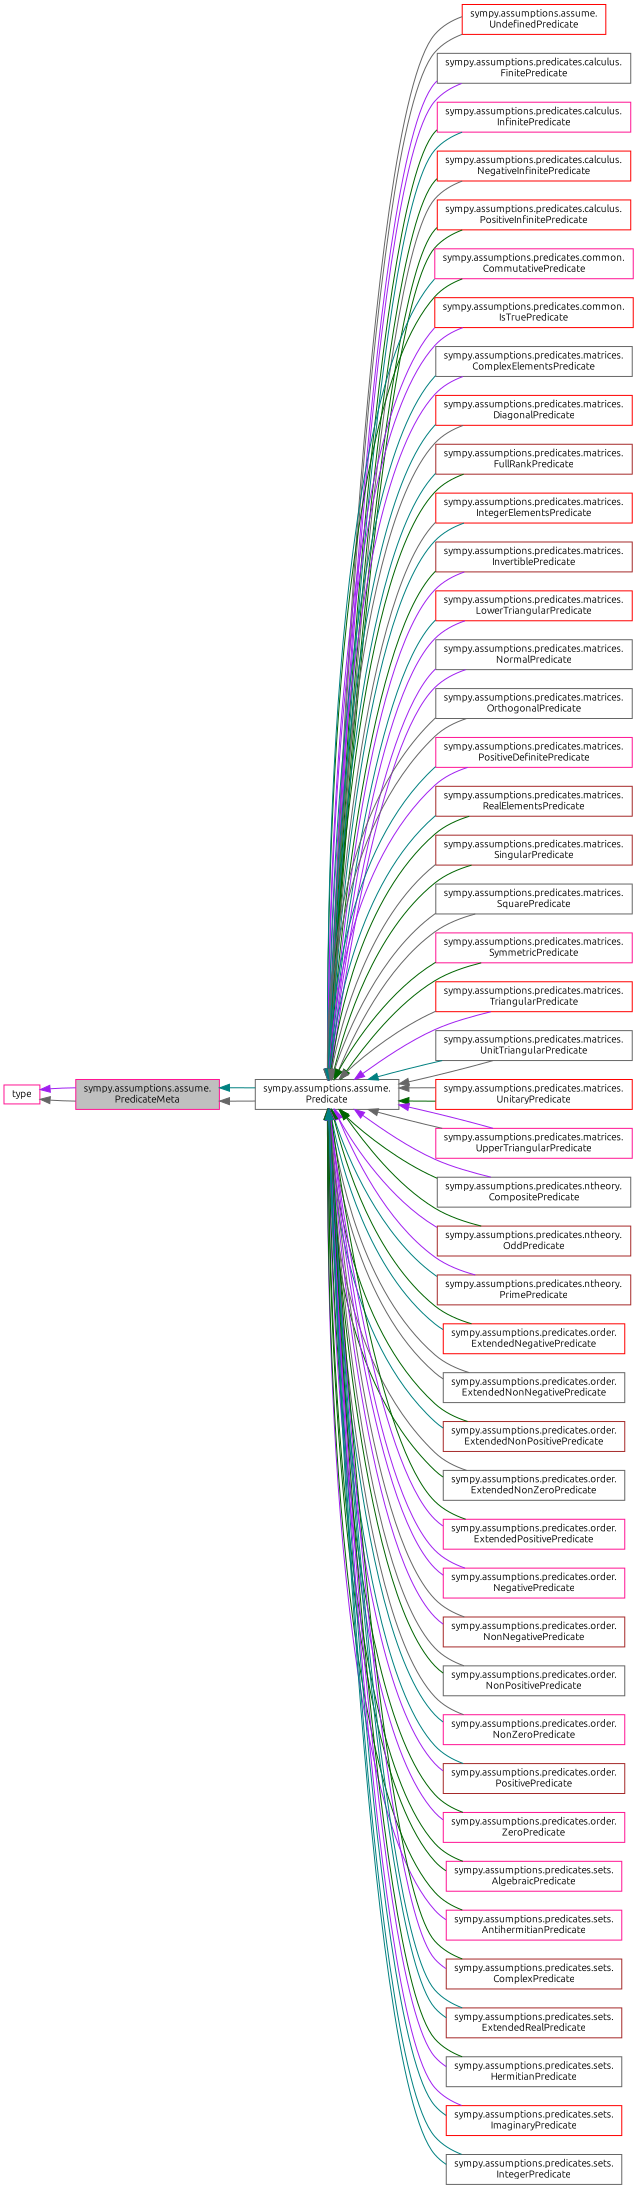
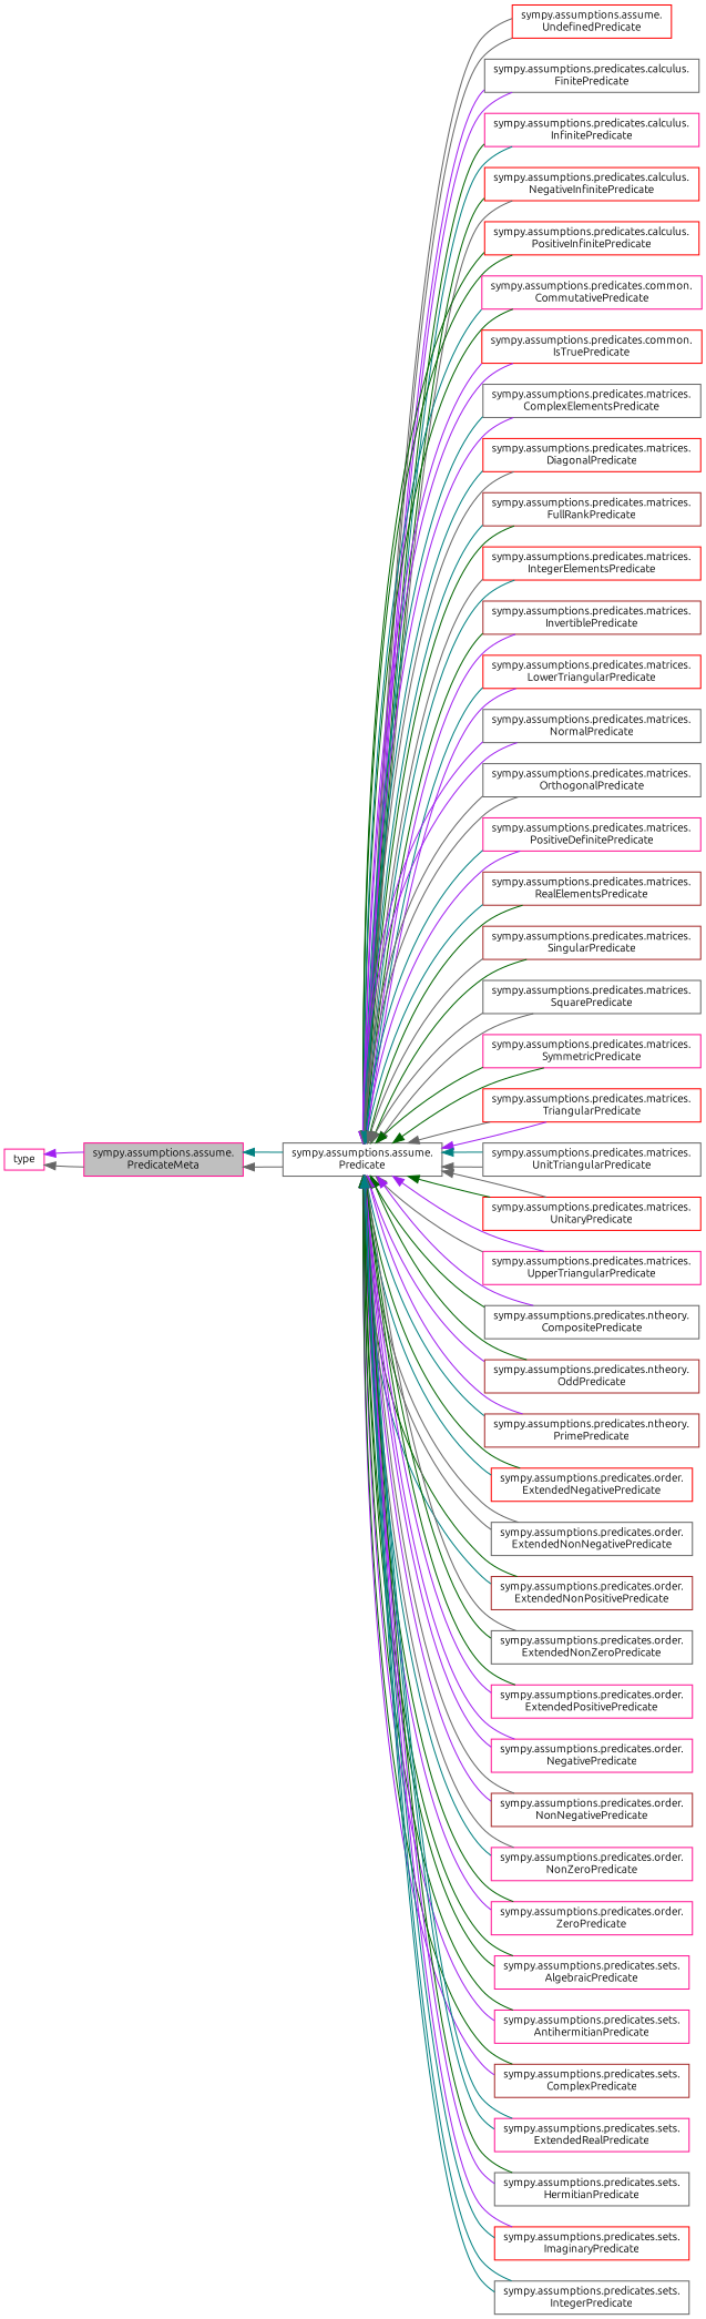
  digraph {
    fontname=Ubuntu
    rankdir=LR
    node [color=deeppink fillcolor=white fontname=Ubuntu fontsize=10 shape=record style=filled]
    edge [color=purple dir=back fontname=Ubuntu fontsize=10 labelfontname=Helvetica labelfontsize=10 style=solid]
    n1 [fillcolor=grey75 fontcolor=black height=0.2 label="sympy.assumptions.assume.\lPredicateMeta" width=0.4]
    n2 [color=gray40 height=0.2 label="sympy.assumptions.assume.\lPredicate" width=0.4]
    n3 [color=red height=0.2 label="sympy.assumptions.assume.\lUndefinedPredicate" width=0.4]
    n4 [color=gray40 height=0.2 label="sympy.assumptions.predicates.calculus.\lFinitePredicate" width=0.4]
    n5 [height=0.2 label="sympy.assumptions.predicates.calculus.\lInfinitePredicate" width=0.4]
    n6 [color=red height=0.2 label="sympy.assumptions.predicates.calculus.\lNegativeInfinitePredicate" width=0.4]
    n7 [color=red height=0.2 label="sympy.assumptions.predicates.calculus.\lPositiveInfinitePredicate" width=0.4]
    n8 [height=0.2 label="sympy.assumptions.predicates.common.\lCommutativePredicate" width=0.4]
    n9 [color=red height=0.2 label="sympy.assumptions.predicates.common.\lIsTruePredicate" width=0.4]
    n10 [color=gray40 height=0.2 label="sympy.assumptions.predicates.matrices.\lComplexElementsPredicate" width=0.4]
    n11 [color=red height=0.2 label="sympy.assumptions.predicates.matrices.\lDiagonalPredicate" width=0.4]
    n12 [color=brown height=0.2 label="sympy.assumptions.predicates.matrices.\lFullRankPredicate" width=0.4]
    n13 [color=red height=0.2 label="sympy.assumptions.predicates.matrices.\lIntegerElementsPredicate" width=0.4]
    n14 [color=brown height=0.2 label="sympy.assumptions.predicates.matrices.\lInvertiblePredicate" width=0.4]
    n15 [color=red height=0.2 label="sympy.assumptions.predicates.matrices.\lLowerTriangularPredicate" width=0.4]
    n16 [color=gray40 height=0.2 label="sympy.assumptions.predicates.matrices.\lNormalPredicate" width=0.4]
    n17 [color=gray40 height=0.2 label="sympy.assumptions.predicates.matrices.\lOrthogonalPredicate" width=0.4]
    n18 [height=0.2 label="sympy.assumptions.predicates.matrices.\lPositiveDefinitePredicate" width=0.4]
    n19 [color=brown height=0.2 label="sympy.assumptions.predicates.matrices.\lRealElementsPredicate" width=0.4]
    n20 [color=brown height=0.2 label="sympy.assumptions.predicates.matrices.\lSingularPredicate" width=0.4]
    n21 [color=gray40 height=0.2 label="sympy.assumptions.predicates.matrices.\lSquarePredicate" width=0.4]
    n22 [height=0.2 label="sympy.assumptions.predicates.matrices.\lSymmetricPredicate" width=0.4]
    n23 [color=red height=0.2 label="sympy.assumptions.predicates.matrices.\lTriangularPredicate" width=0.4]
    n24 [color=gray40 height=0.2 label="sympy.assumptions.predicates.matrices.\lUnitTriangularPredicate" width=0.4]
    n25 [color=red height=0.2 label="sympy.assumptions.predicates.matrices.\lUnitaryPredicate" width=0.4]
    n26 [height=0.2 label="sympy.assumptions.predicates.matrices.\lUpperTriangularPredicate" width=0.4]
    n27 [color=gray40 height=0.2 label="sympy.assumptions.predicates.ntheory.\lCompositePredicate" width=0.4]
    n28 [color=brown height=0.2 label="sympy.assumptions.predicates.ntheory.\lOddPredicate" width=0.4]
    n29 [color=brown height=0.2 label="sympy.assumptions.predicates.ntheory.\lPrimePredicate" width=0.4]
    n30 [color=red height=0.2 label="sympy.assumptions.predicates.order.\lExtendedNegativePredicate" width=0.4]
    n31 [color=gray40 height=0.2 label="sympy.assumptions.predicates.order.\lExtendedNonNegativePredicate" width=0.4]
    n32 [color=brown height=0.2 label="sympy.assumptions.predicates.order.\lExtendedNonPositivePredicate" width=0.4]
    n33 [color=gray40 height=0.2 label="sympy.assumptions.predicates.order.\lExtendedNonZeroPredicate" width=0.4]
    n34 [height=0.2 label="sympy.assumptions.predicates.order.\lExtendedPositivePredicate" width=0.4]
    n35 [height=0.2 label="sympy.assumptions.predicates.order.\lNegativePredicate" width=0.4]
    n36 [color=brown height=0.2 label="sympy.assumptions.predicates.order.\lNonNegativePredicate" width=0.4]
-   n37 [color=gray40 height=0.2 label="sympy.assumptions.predicates.order.\lNonPositivePredicate" width=0.4]
    n38 [height=0.2 label="sympy.assumptions.predicates.order.\lNonZeroPredicate" width=0.4]
-   n39 [color=brown height=0.2 label="sympy.assumptions.predicates.order.\lPositivePredicate" width=0.4]
    n40 [height=0.2 label="sympy.assumptions.predicates.order.\lZeroPredicate" width=0.4]
    n41 [height=0.2 label="sympy.assumptions.predicates.sets.\lAlgebraicPredicate" width=0.4]
    n42 [height=0.2 label="sympy.assumptions.predicates.sets.\lAntihermitianPredicate" width=0.4]
    n43 [color=brown height=0.2 label="sympy.assumptions.predicates.sets.\lComplexPredicate" width=0.4]
-   n44 [color=brown height=0.2 label="sympy.assumptions.predicates.sets.\lExtendedRealPredicate" width=0.4]
+   n44 [height=0.2 label="sympy.assumptions.predicates.sets.\lExtendedRealPredicate" width=0.4]
    n45 [color=gray40 height=0.2 label="sympy.assumptions.predicates.sets.\lHermitianPredicate" width=0.4]
    n46 [color=red height=0.2 label="sympy.assumptions.predicates.sets.\lImaginaryPredicate" width=0.4]
    n47 [color=gray40 height=0.2 label="sympy.assumptions.predicates.sets.\lIntegerPredicate" width=0.4]
    n48 [height=0.2 label=type width=0.4]
    n1 -> n2 [color=gray40]
    n1 -> n2 [color=teal]
    n2 -> n3 [color=gray40]
    n2 -> n3 [color=gray40]
    n2 -> n4
    n2 -> n4
    n2 -> n5 [color=teal]
    n2 -> n5 [color=darkgreen]
    n2 -> n6 [color=gray40]
    n2 -> n6 [color=darkgreen]
    n2 -> n7 [color=darkgreen]
    n2 -> n7 [color=darkgreen]
    n2 -> n8 [color=darkgreen]
    n2 -> n8 [color=teal]
    n2 -> n9
    n2 -> n9
    n2 -> n10
    n2 -> n10 [color=teal]
    n2 -> n11 [color=gray40]
    n2 -> n11 [color=teal]
    n2 -> n12 [color=darkgreen]
    n2 -> n12 [color=teal]
    n2 -> n13 [color=teal]
    n2 -> n13 [color=gray40]
    n2 -> n14
    n2 -> n14 [color=darkgreen]
    n2 -> n15
    n2 -> n15 [color=teal]
    n2 -> n16
    n2 -> n16
    n2 -> n17 [color=gray40]
    n2 -> n17 [color=gray40]
    n2 -> n18
    n2 -> n18 [color=teal]
    n2 -> n19 [color=darkgreen]
    n2 -> n19 [color=teal]
    n2 -> n20 [color=darkgreen]
    n2 -> n20 [color=gray40]
    n2 -> n21 [color=gray40]
    n2 -> n21 [color=gray40]
    n2 -> n22 [color=darkgreen]
    n2 -> n22 [color=darkgreen]
    n2 -> n23
    n2 -> n23 [color=gray40]
    n2 -> n24 [color=gray40]
    n2 -> n24 [color=teal]
    n2 -> n25 [color=darkgreen]
    n2 -> n25 [color=gray40]
    n2 -> n26 [color=gray40]
    n2 -> n26
    n2 -> n27 [color=darkgreen]
    n2 -> n27
    n2 -> n28
    n2 -> n28 [color=darkgreen]
    n2 -> n29 [color=teal]
    n2 -> n29
    n2 -> n30 [color=teal]
    n2 -> n30 [color=darkgreen]
    n2 -> n31 [color=gray40]
    n2 -> n31 [color=gray40]
    n2 -> n32 [color=teal]
    n2 -> n32 [color=darkgreen]
    n2 -> n33 [color=darkgreen]
    n2 -> n33 [color=gray40]
    n2 -> n34
    n2 -> n34 [color=darkgreen]
    n2 -> n35
    n2 -> n35
    n2 -> n36
    n2 -> n36 [color=gray40]
-   n2 -> n37 [color=darkgreen]
-   n2 -> n37 [color=gray40]
    n2 -> n38 [color=teal]
    n2 -> n38 [color=gray40]
-   n2 -> n39
-   n2 -> n39 [color=teal]
    n2 -> n40
    n2 -> n40 [color=darkgreen]
    n2 -> n41 [color=darkgreen]
    n2 -> n41 [color=darkgreen]
    n2 -> n42
    n2 -> n42 [color=darkgreen]
    n2 -> n43
    n2 -> n43 [color=darkgreen]
    n2 -> n44 [color=teal]
    n2 -> n44 [color=teal]
    n2 -> n45
    n2 -> n45 [color=darkgreen]
    n2 -> n46 [color=teal]
    n2 -> n46
    n2 -> n47 [color=teal]
    n2 -> n47 [color=teal]
    n48 -> n1 [color=gray40]
    n48 -> n1
  }
